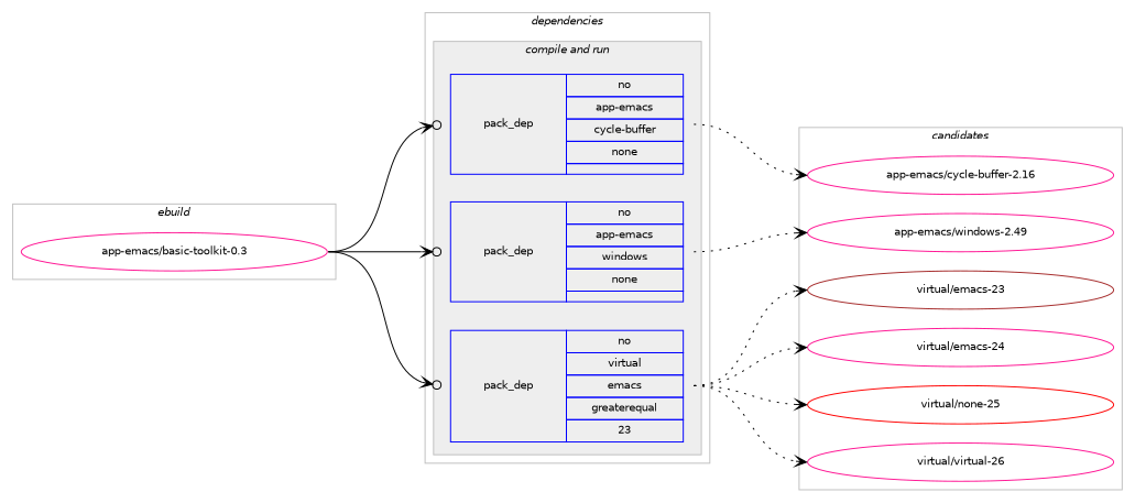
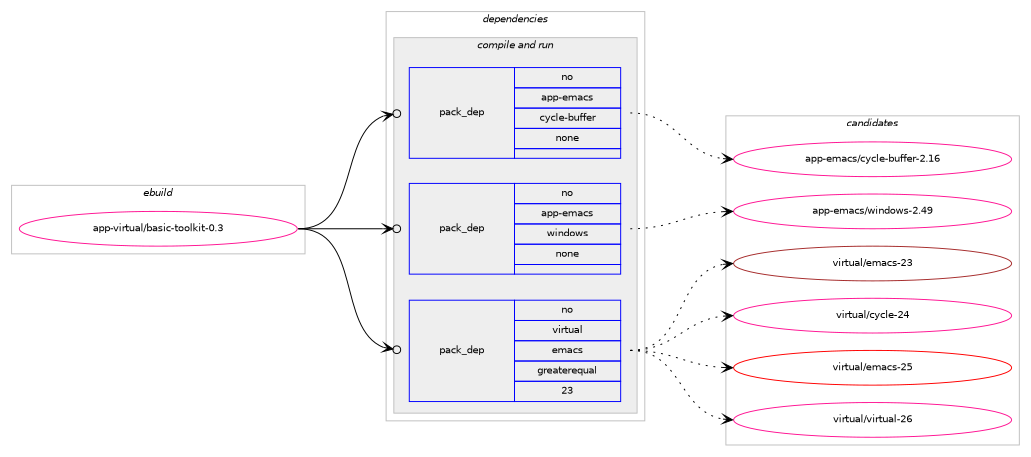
  digraph {
    compound=true
    concentrate=true
    fontname=Helvetica
    fontsize=10
    newrank=true
    rankdir=LR
    ranksep=1.5
    node [color=deeppink fontname=Helvetica fontsize=10]
    edge [arrowhead=vee headport=w style=dotted tailport=e weight=100]
-   n1 [label="app-emacs/basic-toolkit-0.3" width=4]
+   n1 [label="app-virtual/basic-toolkit-0.3" width=4]
    n2 [color=blue label=<<TABLE BORDER="0" CELLBORDER="1" CELLSPACING="0" CELLPADDING="4" WIDTH="220"><TR><TD ROWSPAN="6" CELLPADDING="30">pack_dep</TD></TR><TR><TD WIDTH="110">no</TD></TR><TR><TD>app-emacs</TD></TR><TR><TD>cycle-buffer</TD></TR><TR><TD>none</TD></TR><TR><TD></TD></TR></TABLE>> shape=none]
    n3 [color=blue label=<<TABLE BORDER="0" CELLBORDER="1" CELLSPACING="0" CELLPADDING="4" WIDTH="220"><TR><TD ROWSPAN="6" CELLPADDING="30">pack_dep</TD></TR><TR><TD WIDTH="110">no</TD></TR><TR><TD>app-emacs</TD></TR><TR><TD>windows</TD></TR><TR><TD>none</TD></TR><TR><TD></TD></TR></TABLE>> shape=none]
    n4 [color=blue label=<<TABLE BORDER="0" CELLBORDER="1" CELLSPACING="0" CELLPADDING="4" WIDTH="220"><TR><TD ROWSPAN="6" CELLPADDING="30">pack_dep</TD></TR><TR><TD WIDTH="110">no</TD></TR><TR><TD>virtual</TD></TR><TR><TD>emacs</TD></TR><TR><TD>greaterequal</TD></TR><TR><TD>23</TD></TR></TABLE>> shape=none]
    n5 [label="app-emacs/cycle-buffer-2.16" width=4]
    n6 [label="app-emacs/windows-2.49" width=4]
    n7 [color=brown label="virtual/emacs-23" width=4]
-   n8 [label="virtual/emacs-24" width=4]
-   n9 [color=red label="virtual/none-25" width=4]
+   n8 [label="virtual/cycle-24" width=4]
+   n9 [color=red label="virtual/emacs-25" width=4]
    n10 [label="virtual/virtual-26" width=4]
    subgraph cluster_1 {
      color=gray
      label=<<i>ebuild</i>>
      rank=same
      n1
    }
    subgraph cluster_2 {
      color=gray
      label=<<i>dependencies</i>>
      subgraph cluster_3 {
        color=gray
        fillcolor="#eeeeee"
        label=<<i>compile</i>>
        style=filled
      }
      subgraph cluster_4 {
        color=gray
        fillcolor="#eeeeee"
        label=<<i>compile and run</i>>
        style=filled
        subgraph sub_5 {
          color=gray
          fillcolor="#eeeeee"
          label=<<i>compile and run</i>>
          style=filled
          n2
        }
        subgraph sub_6 {
          color=gray
          fillcolor="#eeeeee"
          label=<<i>compile and run</i>>
          style=filled
          n3
        }
        subgraph sub_7 {
          color=gray
          fillcolor="#eeeeee"
          label=<<i>compile and run</i>>
          style=filled
          n4
        }
      }
      subgraph cluster_8 {
        color=gray
        fillcolor="#eeeeee"
        label=<<i>run</i>>
        style=filled
      }
    }
    subgraph cluster_9 {
      color=gray
      label=<<i>candidates</i>>
      rank=same
      subgraph sub_10 {
        color=black
        label=<<i>candidates</i>>
        nodesep=1
        rank=same
        n5
      }
      subgraph sub_11 {
        color=black
        label=<<i>candidates</i>>
        nodesep=1
        rank=same
        n6
      }
      subgraph sub_12 {
        color=black
        label=<<i>candidates</i>>
        nodesep=1
        rank=same
        n7
        n8
        n9
        n10
      }
    }
    n1 -> n2 [arrowhead=odotvee style=solid weight=20]
    n1 -> n3 [arrowhead=odotvee style=solid weight=20]
    n1 -> n4 [arrowhead=odotvee style=solid weight=20]
    n2 -> n5
    n3 -> n6
    n4 -> n7
    n4 -> n8
    n4 -> n9
    n4 -> n10
  }
